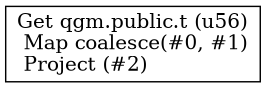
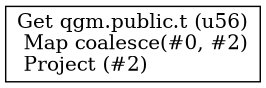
  digraph {
-   n1 [label=" Get qgm.public.t (u56)\l Map coalesce(#0, #1)\l Project (#2)\l" shape=record]
+   n1 [label=" Get qgm.public.t (u56)\l Map coalesce(#0, #2)\l Project (#2)\l" shape=record]
  }
